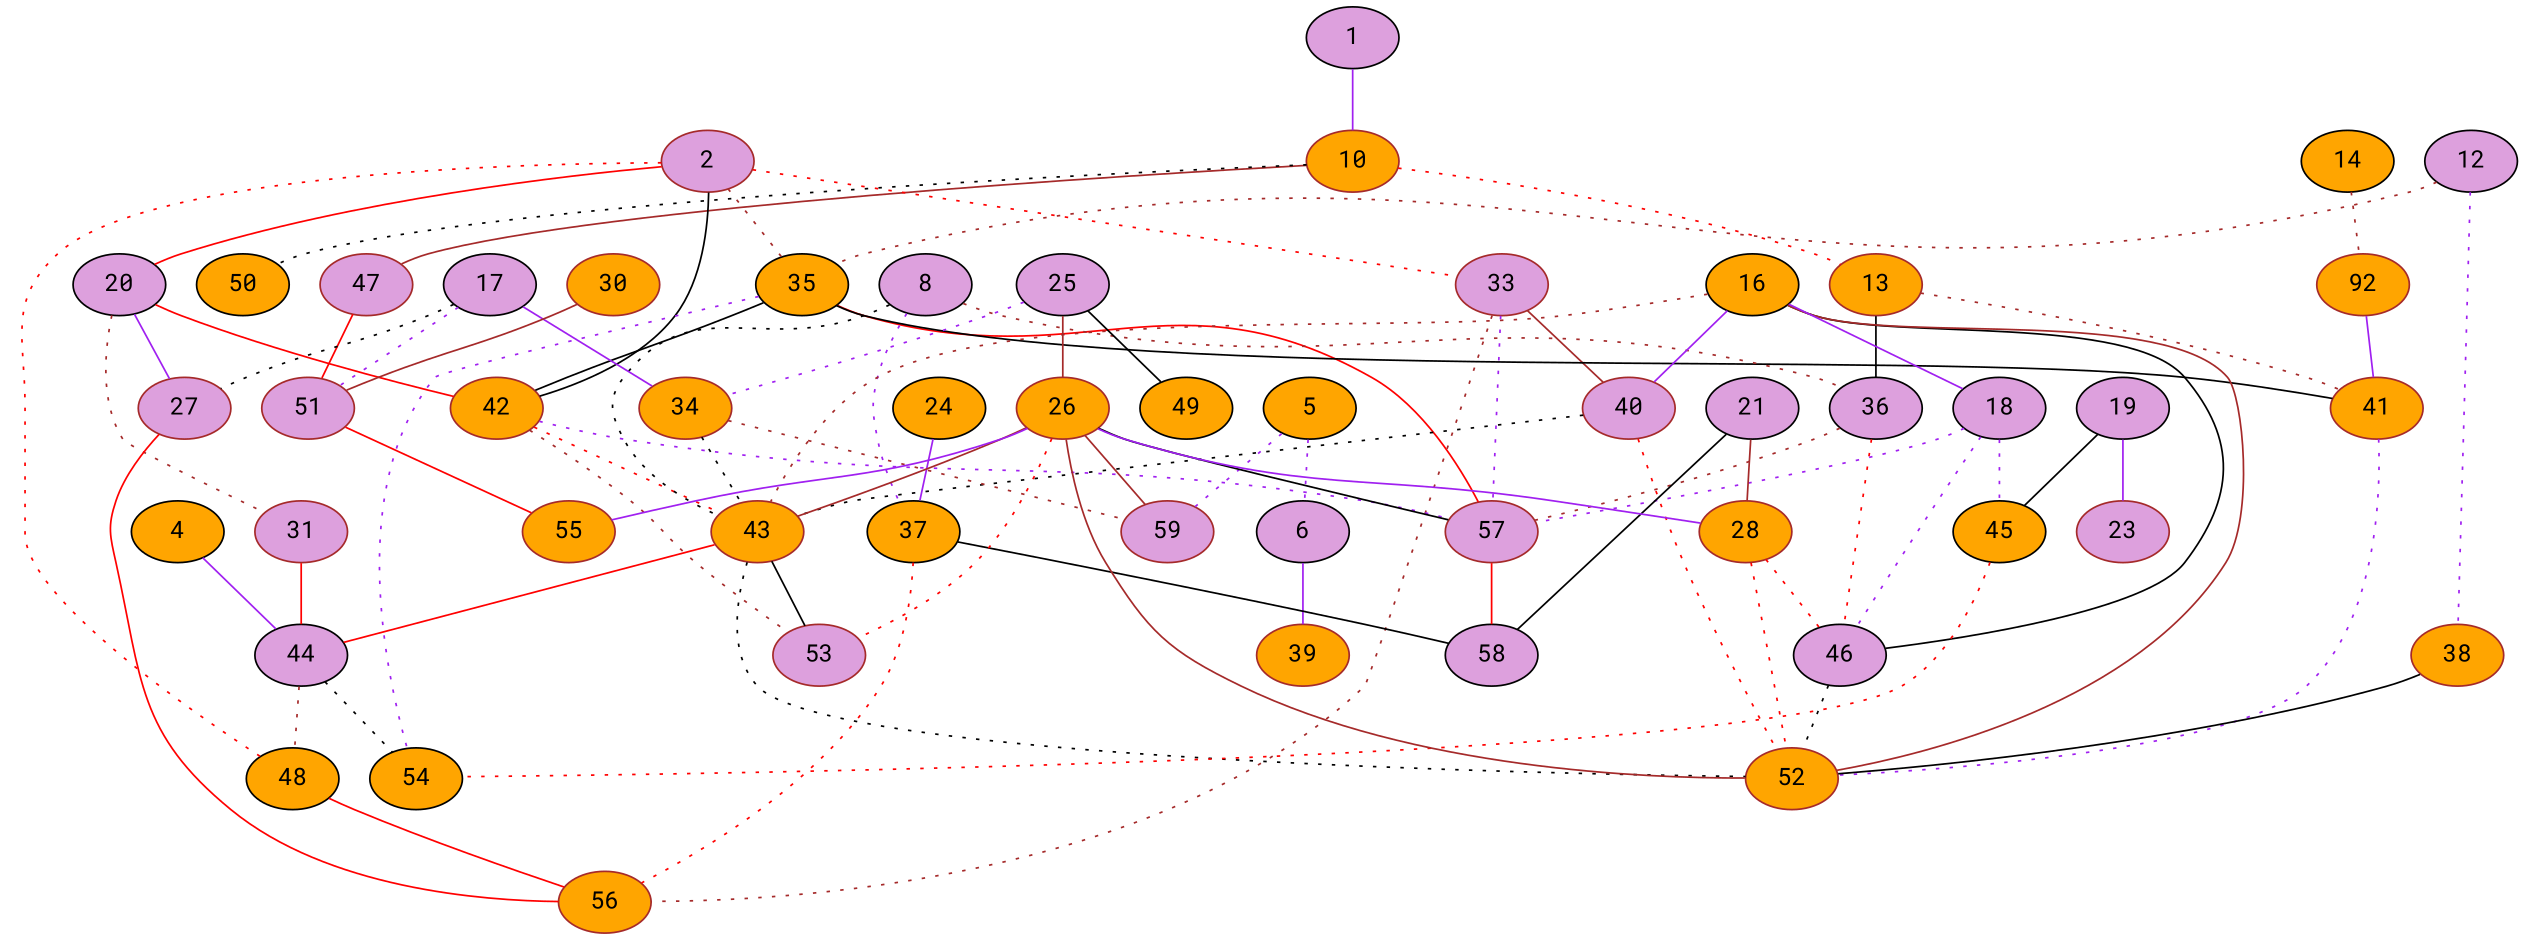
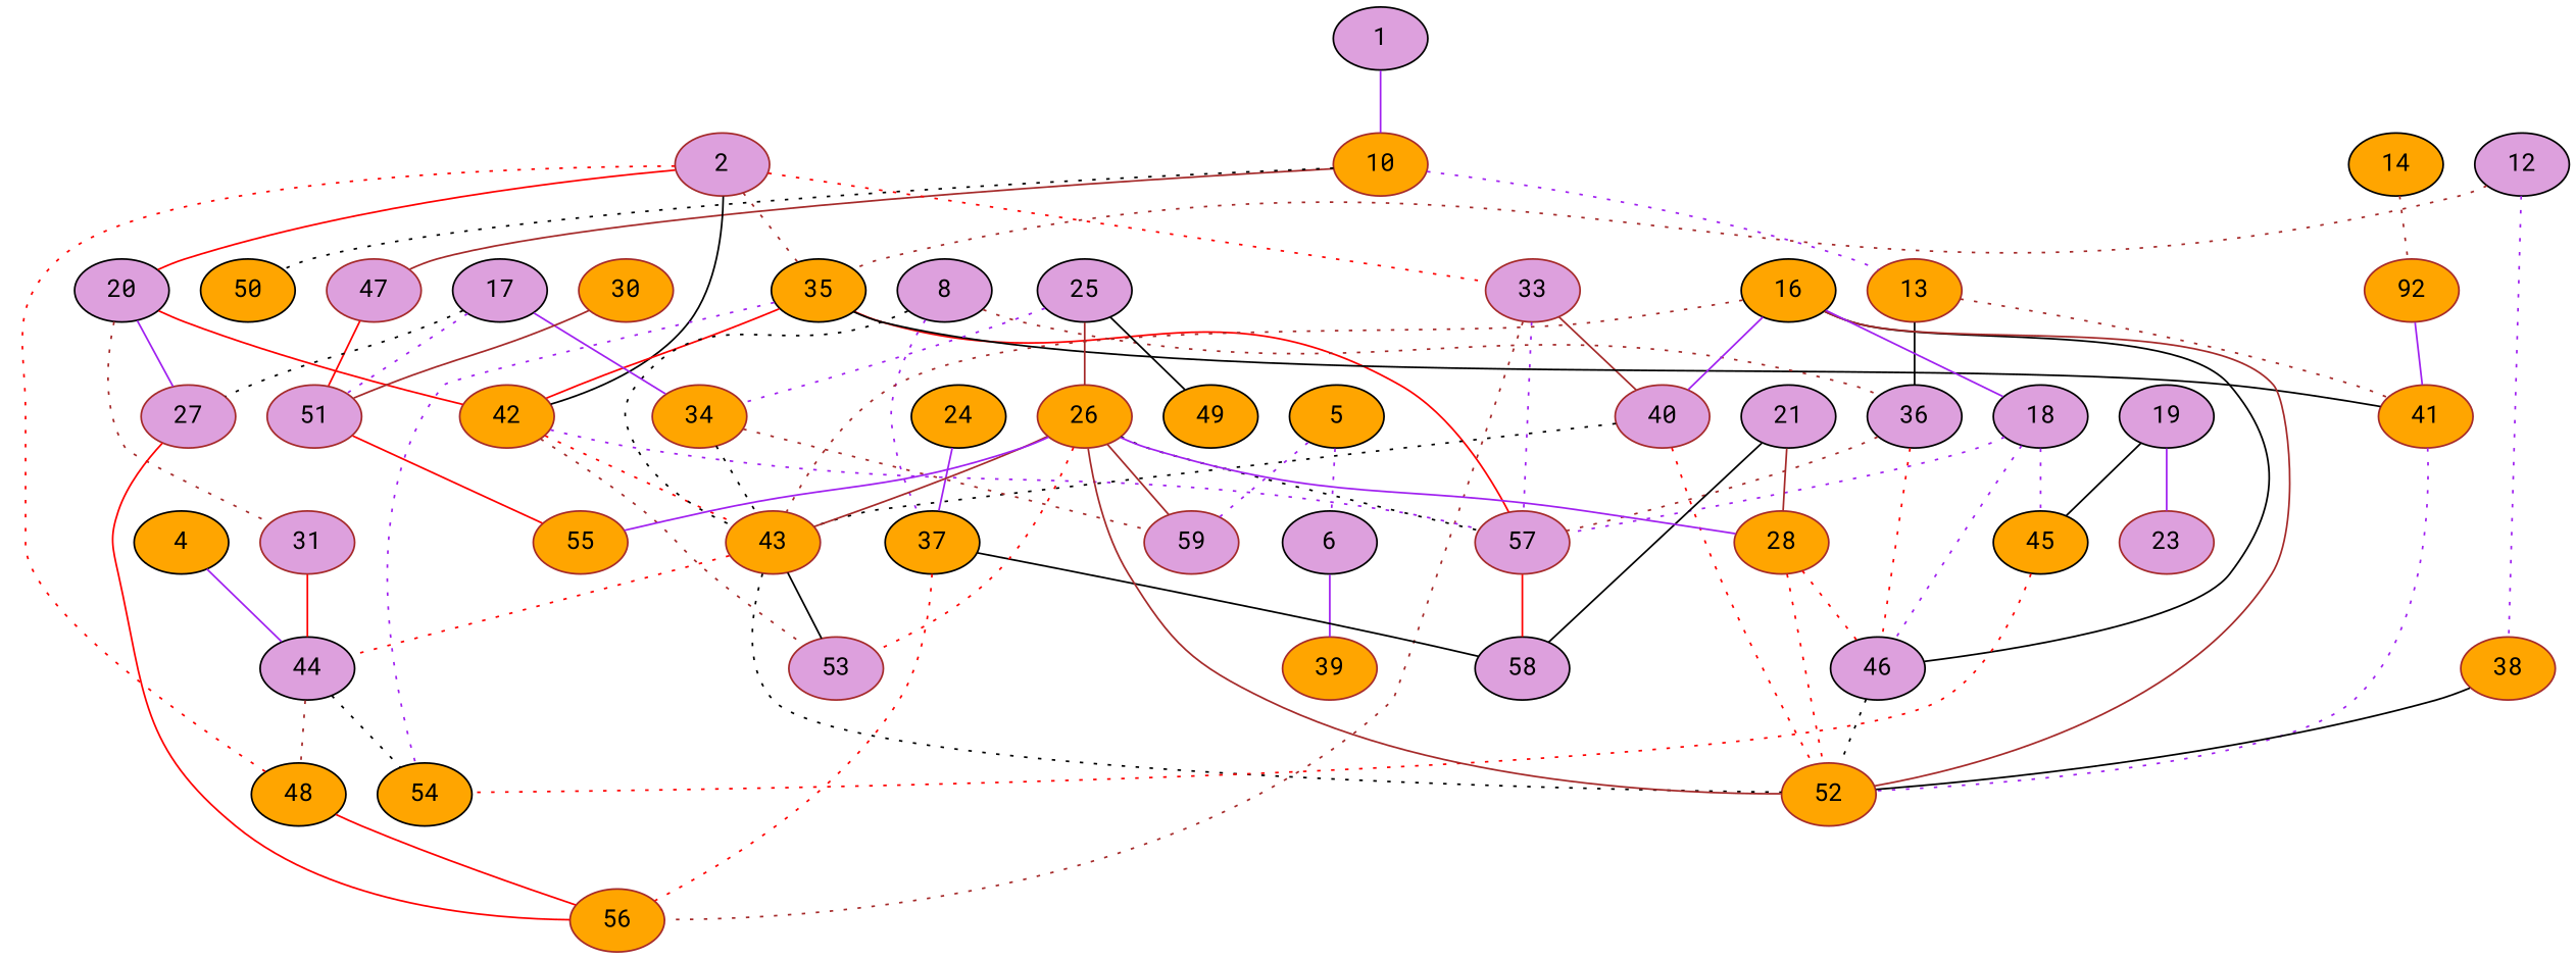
  graph {
    fontname="Roboto Mono"
    node [color=black fillcolor=orange fontname="Roboto Mono" style=filled]
    edge [color=purple fontname="Roboto Mono" style=dotted weight=1.0]
    1 [fillcolor=plum]
    10 [color=brown]
    13 [color=brown]
    47 [color=brown fillcolor=plum]
    50
    2 [color=brown fillcolor=plum]
    20 [fillcolor=plum]
    33 [color=brown fillcolor=plum]
    35
    42 [color=brown]
    48
    27 [color=brown fillcolor=plum]
    31 [color=brown fillcolor=plum]
    40 [color=brown fillcolor=plum]
    57 [color=brown fillcolor=plum]
    56 [color=brown]
    41 [color=brown]
    54
    43 [color=brown]
    53 [color=brown fillcolor=plum]
    44 [fillcolor=plum]
    4
    6 [fillcolor=plum]
    5
    59 [color=brown fillcolor=plum]
    39 [color=brown]
    8 [fillcolor=plum]
    36 [fillcolor=plum]
    37
    46 [fillcolor=plum]
    58 [fillcolor=plum]
    52 [color=brown]
    51 [color=brown fillcolor=plum]
    12 [fillcolor=plum]
    38 [color=brown]
    n36 [color=brown label=92]
    14
    16
    18 [fillcolor=plum]
    45
    17 [fillcolor=plum]
    34 [color=brown]
    55 [color=brown]
    19 [fillcolor=plum]
    23 [color=brown fillcolor=plum]
    21 [fillcolor=plum]
    28 [color=brown]
    24
    25 [fillcolor=plum]
    26 [color=brown]
    49
    30 [color=brown]
    1 -- 10 [style=solid]
-   10 -- 13 [color=red weight=2.0]
+   10 -- 13 [weight=2.0]
    10 -- 47 [color=brown style=solid]
    10 -- 50 [color=black]
    13 -- 41 [color=brown]
    13 -- 36 [color=black style=solid]
    47 -- 51 [color=red style=solid]
    2 -- 20 [color=red style=solid]
    2 -- 33 [color=red]
    2 -- 35 [color=brown]
    2 -- 42 [color=black style=solid]
    2 -- 48 [color=red]
    20 -- 42 [color=red style=solid]
    20 -- 27 [style=solid]
    20 -- 31 [color=brown]
    33 -- 40 [color=brown style=solid]
    33 -- 57
    33 -- 56 [color=brown]
-   35 -- 42 [color=black style=solid]
+   35 -- 42 [color=red style=solid]
    35 -- 57 [color=red style=solid]
    35 -- 41 [color=black style=solid]
    35 -- 54
    42 -- 57
    42 -- 43 [color=red]
    42 -- 53 [color=brown]
    48 -- 56 [color=red style=solid]
    27 -- 56 [color=red style=solid]
    31 -- 44 [color=red style=solid]
    40 -- 43 [color=black]
    40 -- 52 [color=red]
    57 -- 58 [color=red style=solid]
    41 -- 52
    43 -- 53 [color=black style=solid]
-   43 -- 44 [color=red style=solid]
+   43 -- 44 [color=red]
    43 -- 52 [color=black]
    44 -- 48 [color=brown]
    44 -- 54 [color=black]
    4 -- 44 [style=solid]
    6 -- 39 [style=solid]
    5 -- 6 [weight=2.0]
    5 -- 59
    8 -- 43 [color=black]
    8 -- 36 [color=brown]
    8 -- 37
    36 -- 57 [color=brown]
    36 -- 46 [color=red]
    37 -- 56 [color=red]
    37 -- 58 [color=black style=solid]
    46 -- 52 [color=black]
    51 -- 55 [color=red style=solid]
    12 -- 35 [color=brown]
    12 -- 38
    38 -- 52 [color=black style=solid]
    n36 -- 41 [style=solid]
    14 -- n36 [color=brown]
    16 -- 40 [style=solid]
    16 -- 43 [color=brown]
    16 -- 46 [color=black style=solid]
    16 -- 52 [color=brown style=solid]
    16 -- 18 [style=solid]
    18 -- 57
    18 -- 46
    18 -- 45
    45 -- 54 [color=red]
    17 -- 27 [color=black]
    17 -- 51
    17 -- 34 [style=solid]
    34 -- 43 [color=black]
    34 -- 59 [color=brown]
    19 -- 45 [color=black style=solid]
    19 -- 23 [style=solid]
    21 -- 58 [color=black style=solid]
    21 -- 28 [color=brown style=solid]
    28 -- 46 [color=red]
    28 -- 52 [color=red]
    24 -- 37 [style=solid]
    25 -- 34
    25 -- 26 [color=brown style=solid]
    25 -- 49 [color=black style=solid]
-   26 -- 57 [color=black style=solid]
+   26 -- 57 [color=black]
    26 -- 43 [color=brown style=solid]
    26 -- 53 [color=red]
    26 -- 59 [color=brown style=solid]
    26 -- 52 [color=brown style=solid]
    26 -- 55 [style=solid weight=2.0]
    26 -- 28 [style=solid]
    30 -- 51 [color=brown style=solid]
  }
